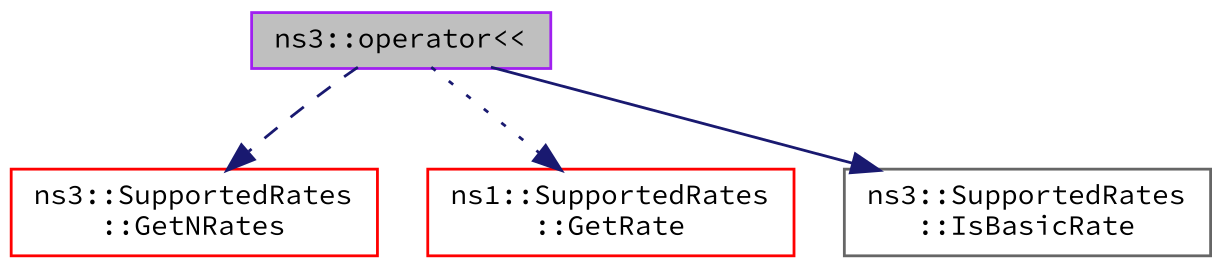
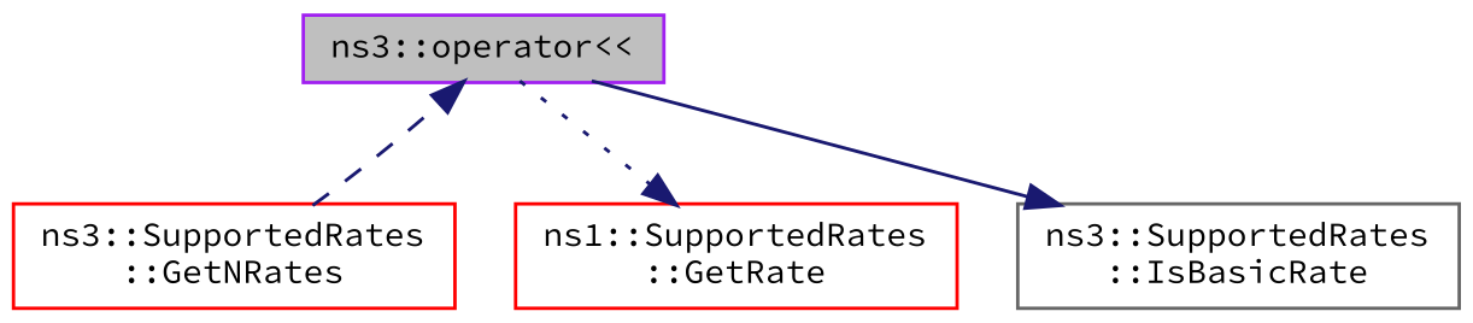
  digraph {
    fontname="Source Code Pro"
    rankdir=TB
    node [color=red fillcolor=white fontname="Source Code Pro" fontsize=10 shape=record style=filled]
    edge [color=midnightblue fontname="Source Code Pro" fontsize=10 labelfontname=Helvetica labelfontsize=10]
    n1 [color=purple fillcolor=grey75 fontcolor=black height=0.2 label="ns3::operator\<\<" width=0.4]
    n2 [height=0.2 label="ns3::SupportedRates\l::GetNRates" width=0.4]
    n3 [height=0.2 label="ns1::SupportedRates\l::GetRate" width=0.4]
    n4 [color=gray40 height=0.2 label="ns3::SupportedRates\l::IsBasicRate" width=0.4]
-   n1 -> n2 [style=dashed]
+   n2 -> n1 [style=dashed]
    n1 -> n3 [style=dotted]
    n1 -> n4 [style=solid]
  }
